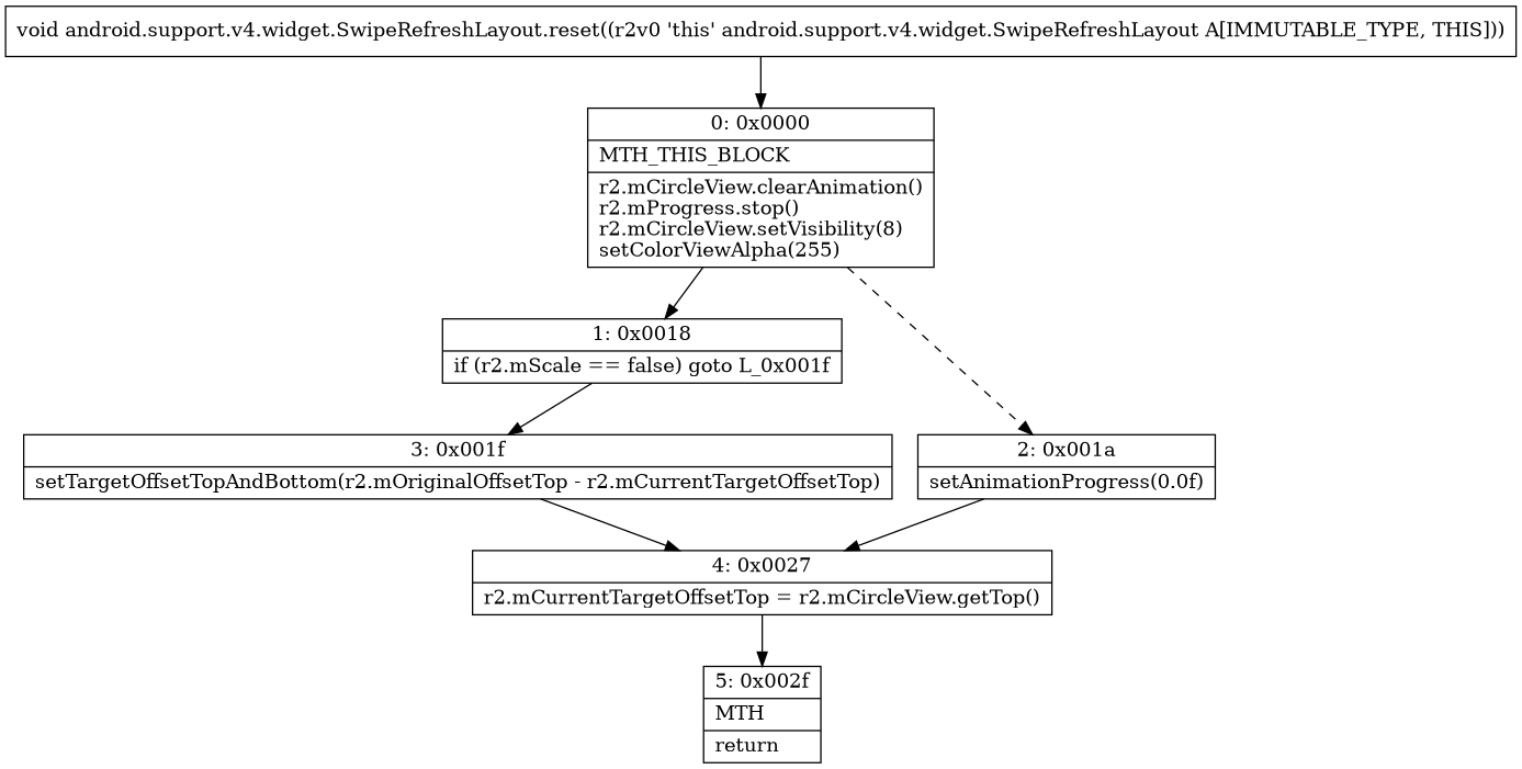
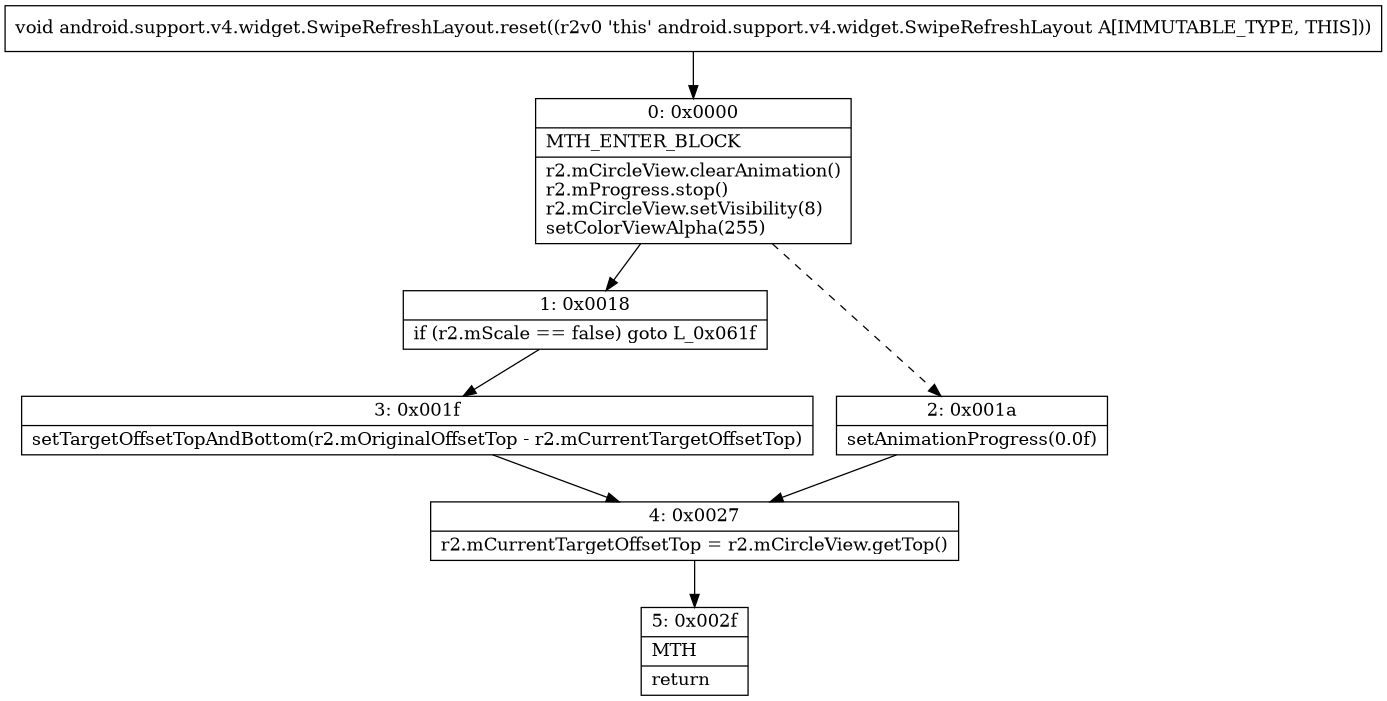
  digraph {
    node [shape=record]
-   n1 [label="{0\:\ 0x0000|MTH_THIS_BLOCK\l|r2.mCircleView.clearAnimation()\lr2.mProgress.stop()\lr2.mCircleView.setVisibility(8)\lsetColorViewAlpha(255)\l}"]
-   n2 [label="{1\:\ 0x0018|if (r2.mScale == false) goto L_0x001f\l}"]
+   n1 [label="{0\:\ 0x0000|MTH_ENTER_BLOCK\l|r2.mCircleView.clearAnimation()\lr2.mProgress.stop()\lr2.mCircleView.setVisibility(8)\lsetColorViewAlpha(255)\l}"]
+   n2 [label="{1\:\ 0x0018|if (r2.mScale == false) goto L_0x061f\l}"]
    n3 [label="{2\:\ 0x001a|setAnimationProgress(0.0f)\l}"]
    n4 [label="{3\:\ 0x001f|setTargetOffsetTopAndBottom(r2.mOriginalOffsetTop \- r2.mCurrentTargetOffsetTop)\l}"]
    n5 [label="{4\:\ 0x0027|r2.mCurrentTargetOffsetTop = r2.mCircleView.getTop()\l}"]
    n6 [label="{5\:\ 0x002f|MTH\l|return\l}"]
    n7 [label="{void android.support.v4.widget.SwipeRefreshLayout.reset((r2v0 'this' android.support.v4.widget.SwipeRefreshLayout A[IMMUTABLE_TYPE, THIS])) }"]
    n1 -> n2
    n1 -> n3 [style=dashed]
    n2 -> n4
    n3 -> n5
    n4 -> n5
    n5 -> n6
    n7 -> n1
  }
